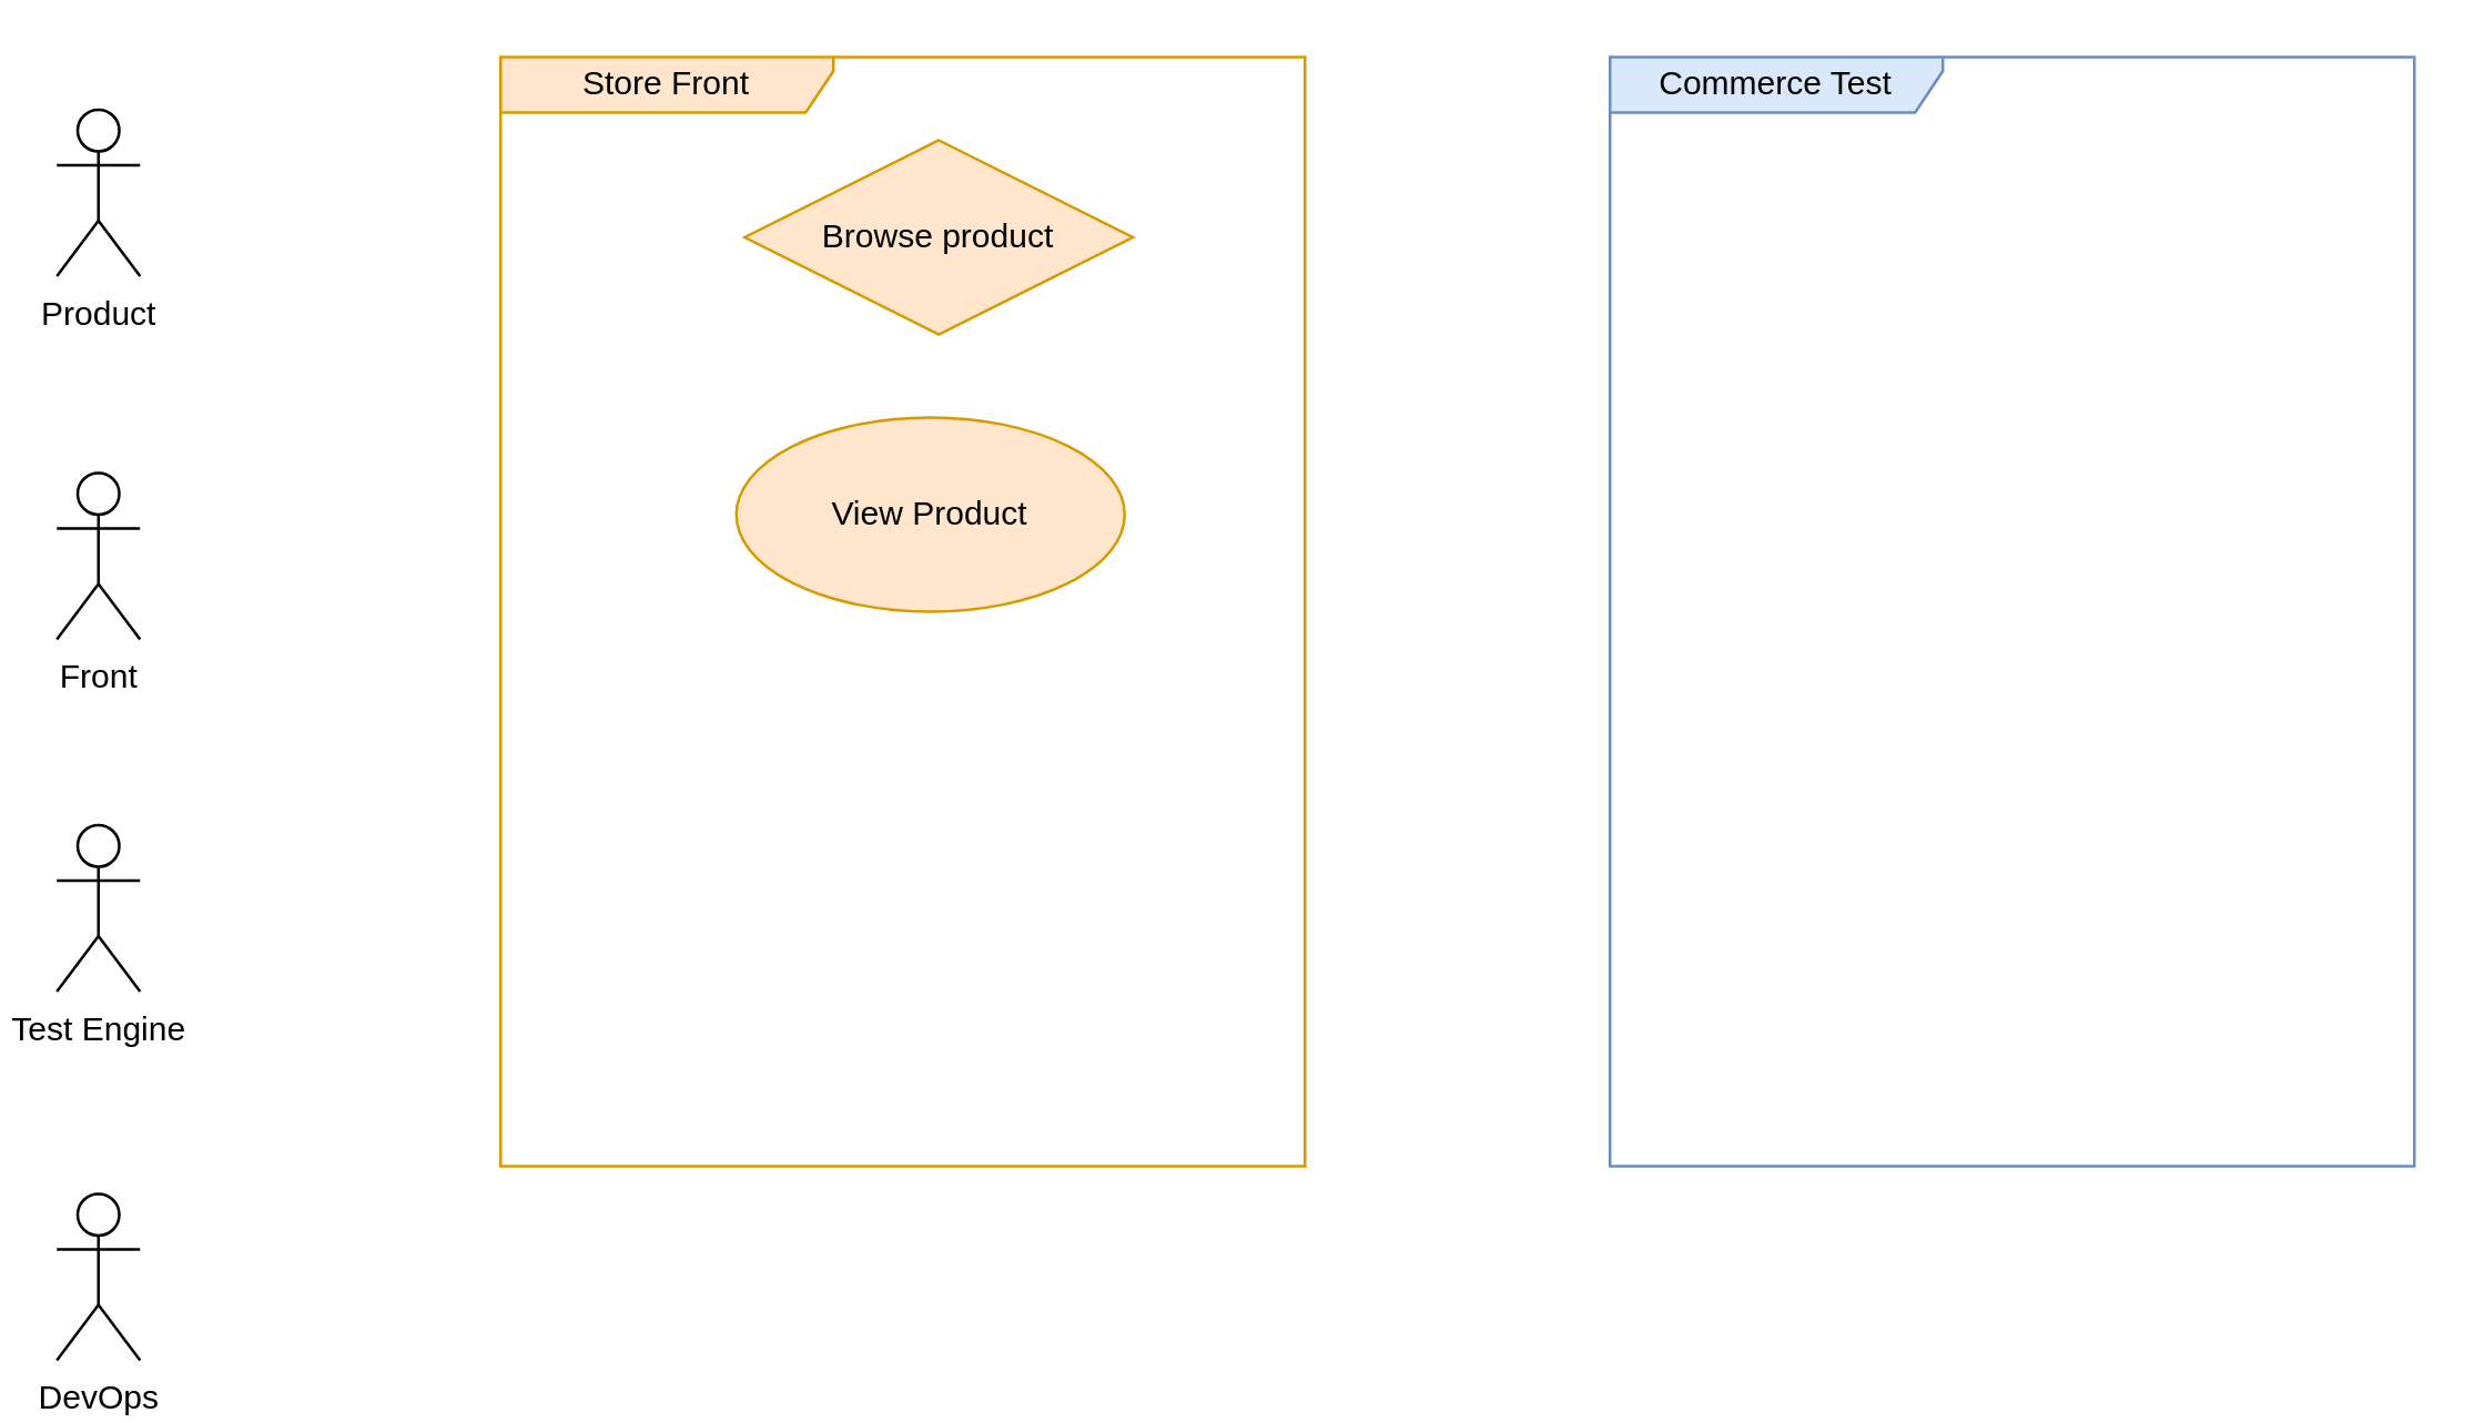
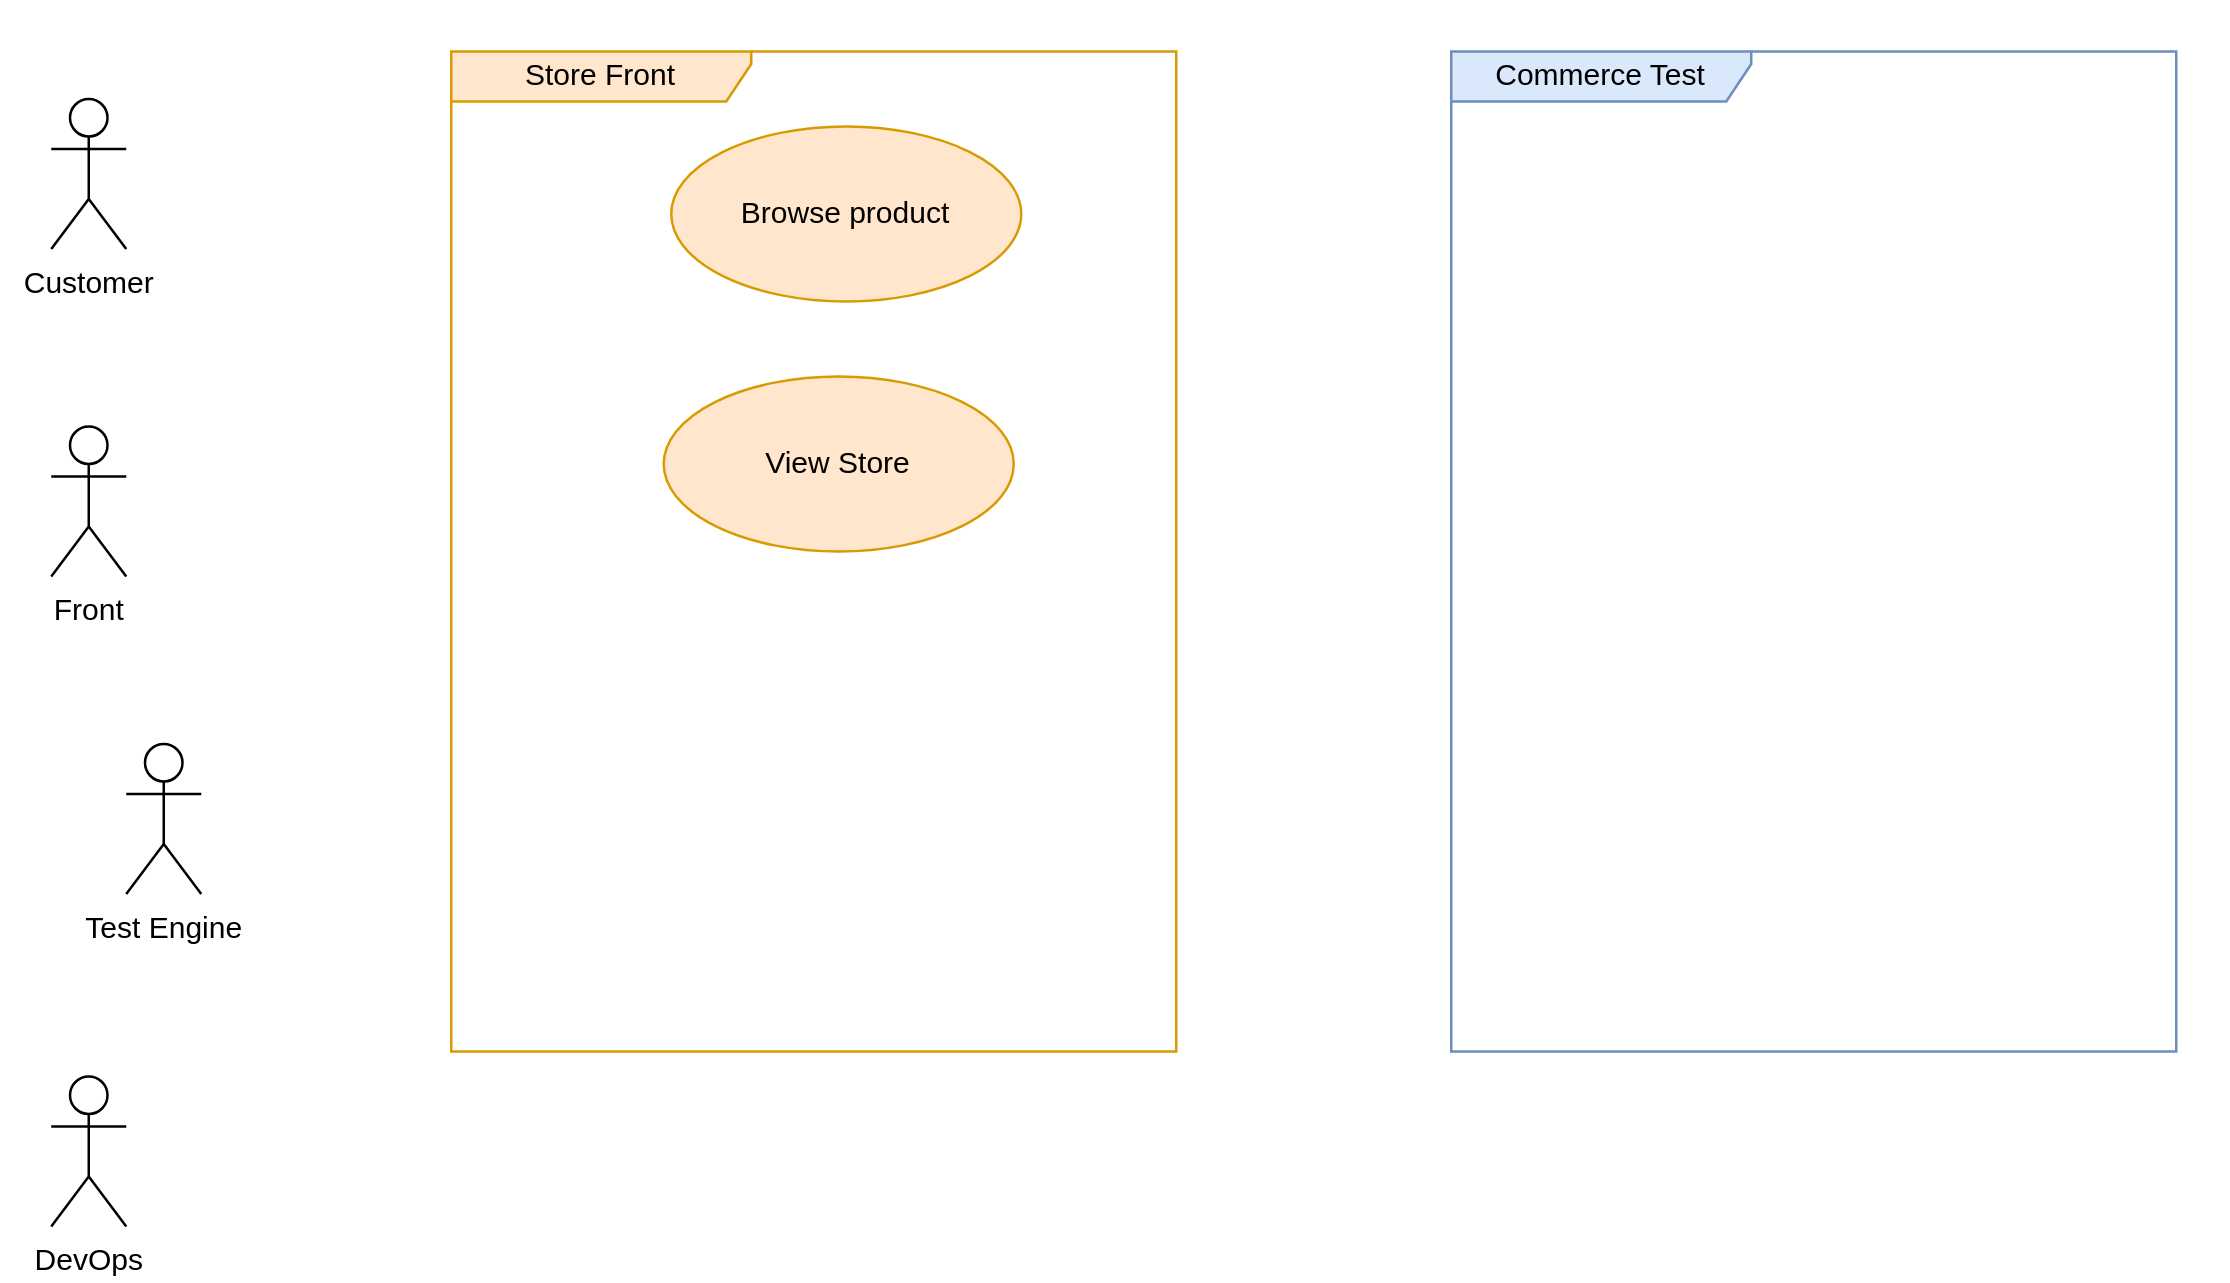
  <mxCell id="0" />
  <mxCell id="1" parent="0" />
  <mxCell id="2" value="Store Front" style="shape=umlFrame;whiteSpace=wrap;html=1;width=120;height=20;fillColor=#ffe6cc;strokeColor=#d79b00;" vertex="1" parent="1"><mxGeometry x="180" y="20" width="290" height="400" as="geometry" /></mxCell>
  <mxCell id="3" value="Commerce Test" style="shape=umlFrame;whiteSpace=wrap;html=1;width=120;height=20;fillColor=#dae8fc;strokeColor=#6c8ebf;" vertex="1" parent="1"><mxGeometry x="580" y="20" width="290" height="400" as="geometry" /></mxCell>
- <mxCell id="4" value="Product" style="shape=umlActor;verticalLabelPosition=bottom;verticalAlign=top;html=1;" vertex="1" parent="1"><mxGeometry x="20" y="39" width="30" height="60" as="geometry" /></mxCell>
+ <mxCell id="4" value="Customer" style="shape=umlActor;verticalLabelPosition=bottom;verticalAlign=top;html=1;" vertex="1" parent="1"><mxGeometry x="20" y="39" width="30" height="60" as="geometry" /></mxCell>
  <mxCell id="5" value="Front" style="shape=umlActor;verticalLabelPosition=bottom;verticalAlign=top;html=1;" vertex="1" parent="1"><mxGeometry x="20" y="170" width="30" height="60" as="geometry" /></mxCell>
- <mxCell id="6" value="Test Engine" style="shape=umlActor;verticalLabelPosition=bottom;verticalAlign=top;html=1;" vertex="1" parent="1"><mxGeometry x="20" y="297" width="30" height="60" as="geometry" /></mxCell>
+ <mxCell id="6" value="Test Engine" style="shape=umlActor;verticalLabelPosition=bottom;verticalAlign=top;html=1;" vertex="1" parent="1"><mxGeometry x="50" y="297" width="30" height="60" as="geometry" /></mxCell>
  <mxCell id="7" value="DevOps" style="shape=umlActor;verticalLabelPosition=bottom;verticalAlign=top;html=1;" vertex="1" parent="1"><mxGeometry x="20" y="430" width="30" height="60" as="geometry" /></mxCell>
- <mxCell id="8" value="Browse product" style="rhombus;whiteSpace=wrap;html=1;fillColor=#ffe6cc;strokeColor=#d79b00;" vertex="1" parent="1"><mxGeometry x="268" y="50" width="140" height="70" as="geometry" /></mxCell>
- <mxCell id="9" value="View Product" style="ellipse;whiteSpace=wrap;html=1;fillColor=#ffe6cc;strokeColor=#d79b00;" vertex="1" parent="1"><mxGeometry x="265" y="150" width="140" height="70" as="geometry" /></mxCell>
+ <mxCell id="8" value="Browse product" style="ellipse;whiteSpace=wrap;html=1;fillColor=#ffe6cc;strokeColor=#d79b00;" vertex="1" parent="1"><mxGeometry x="268" y="50" width="140" height="70" as="geometry" /></mxCell>
+ <mxCell id="9" value="View Store" style="ellipse;whiteSpace=wrap;html=1;fillColor=#ffe6cc;strokeColor=#d79b00;" vertex="1" parent="1"><mxGeometry x="265" y="150" width="140" height="70" as="geometry" /></mxCell>
